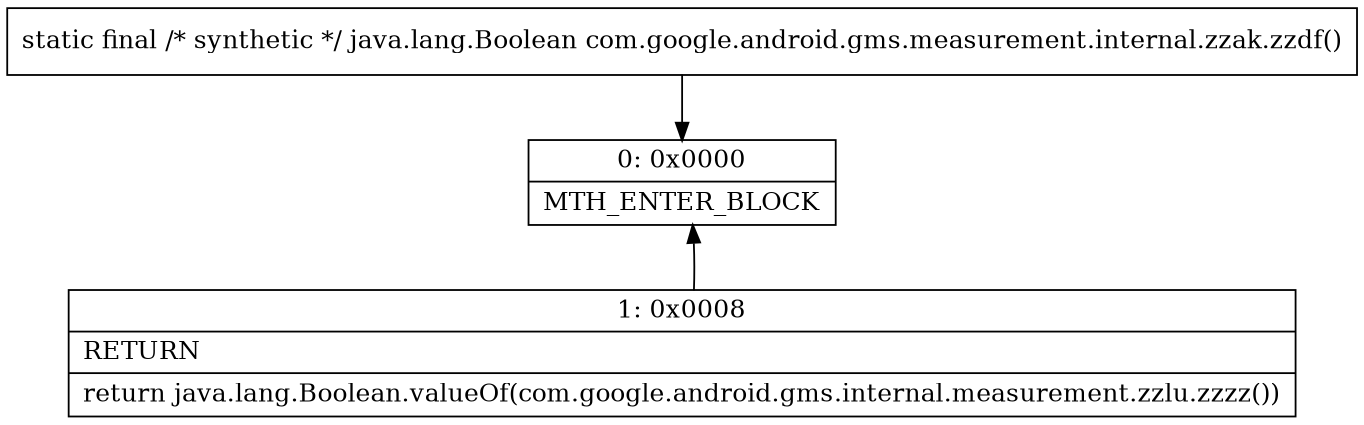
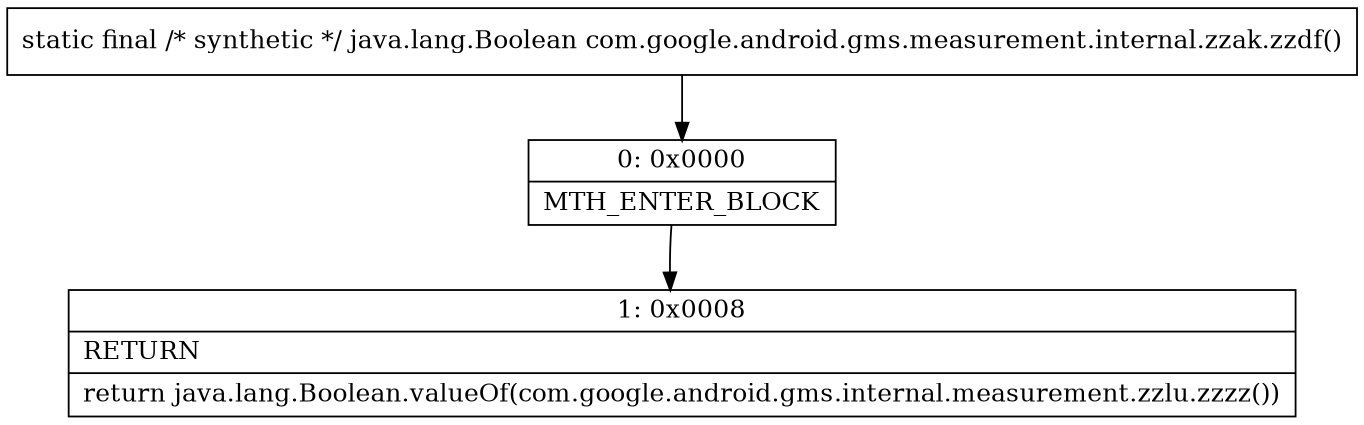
  digraph {
    node [shape=record]
    n1 [label="{0\:\ 0x0000|MTH_ENTER_BLOCK\l}"]
    n2 [label="{1\:\ 0x0008|RETURN\l|return java.lang.Boolean.valueOf(com.google.android.gms.internal.measurement.zzlu.zzzz())\l}"]
    n3 [label="{static final \/* synthetic *\/ java.lang.Boolean com.google.android.gms.measurement.internal.zzak.zzdf() }"]
-   n2 -> n1
+   n1 -> n2
    n3 -> n1
  }
